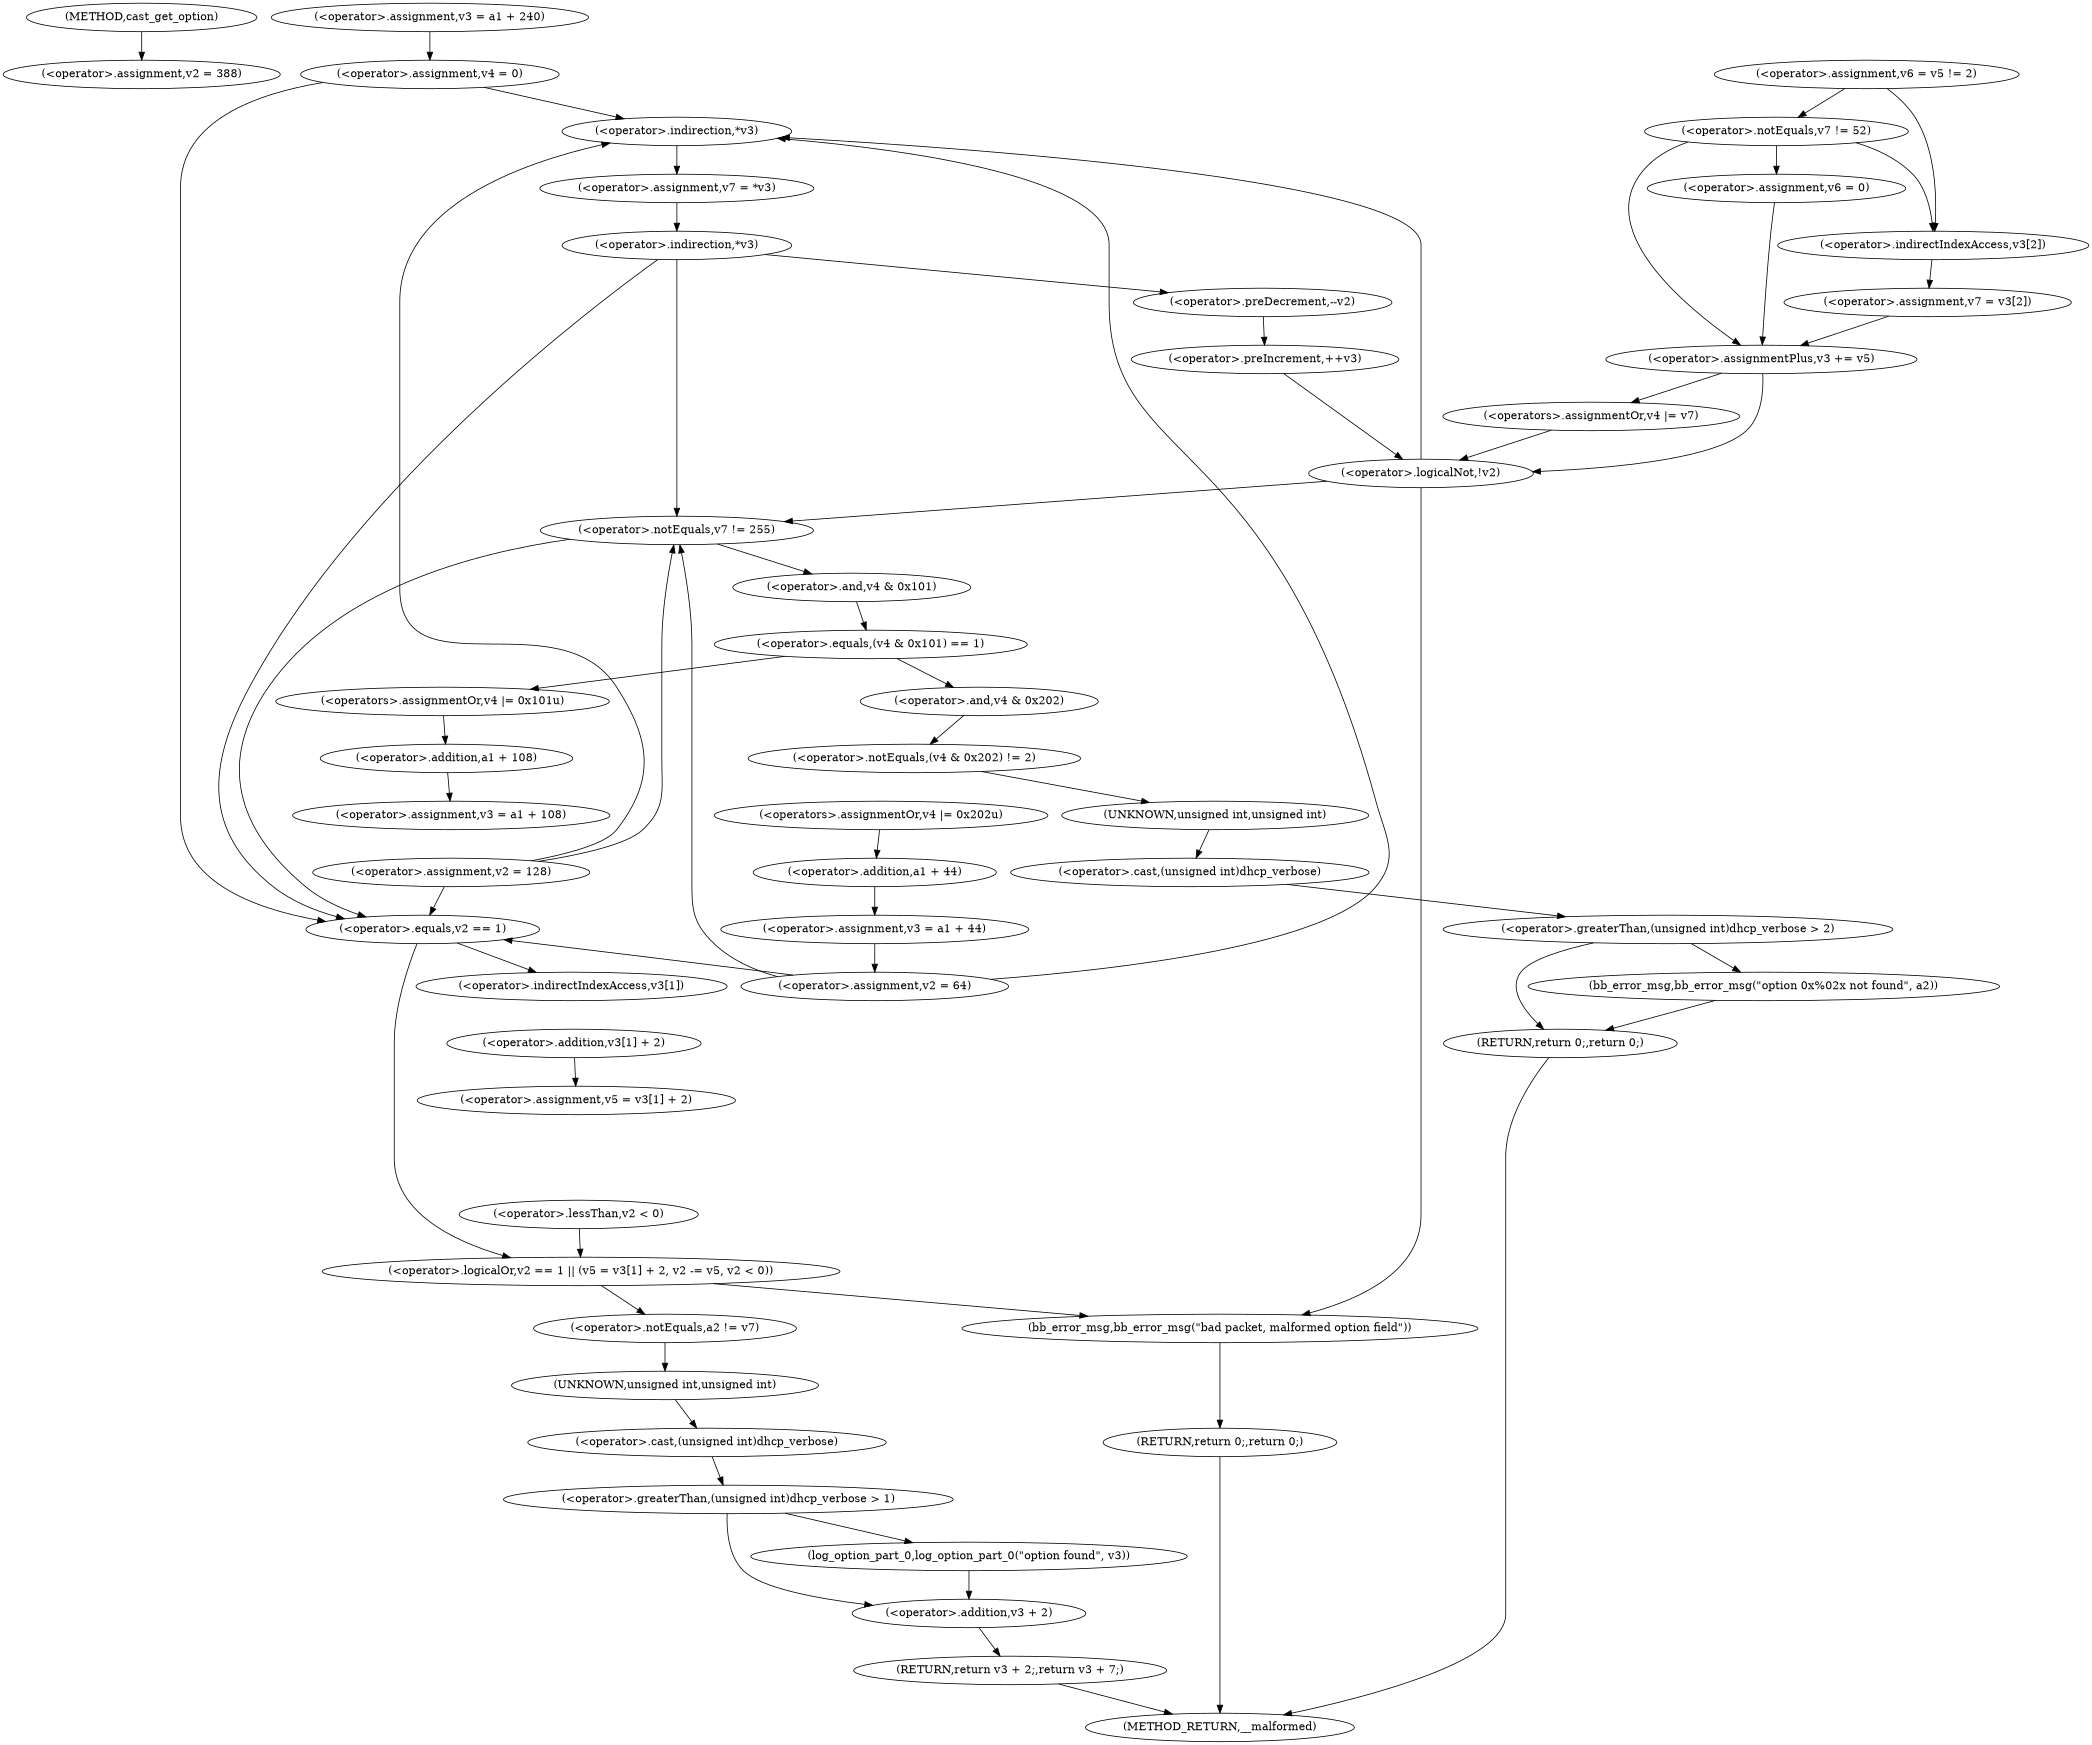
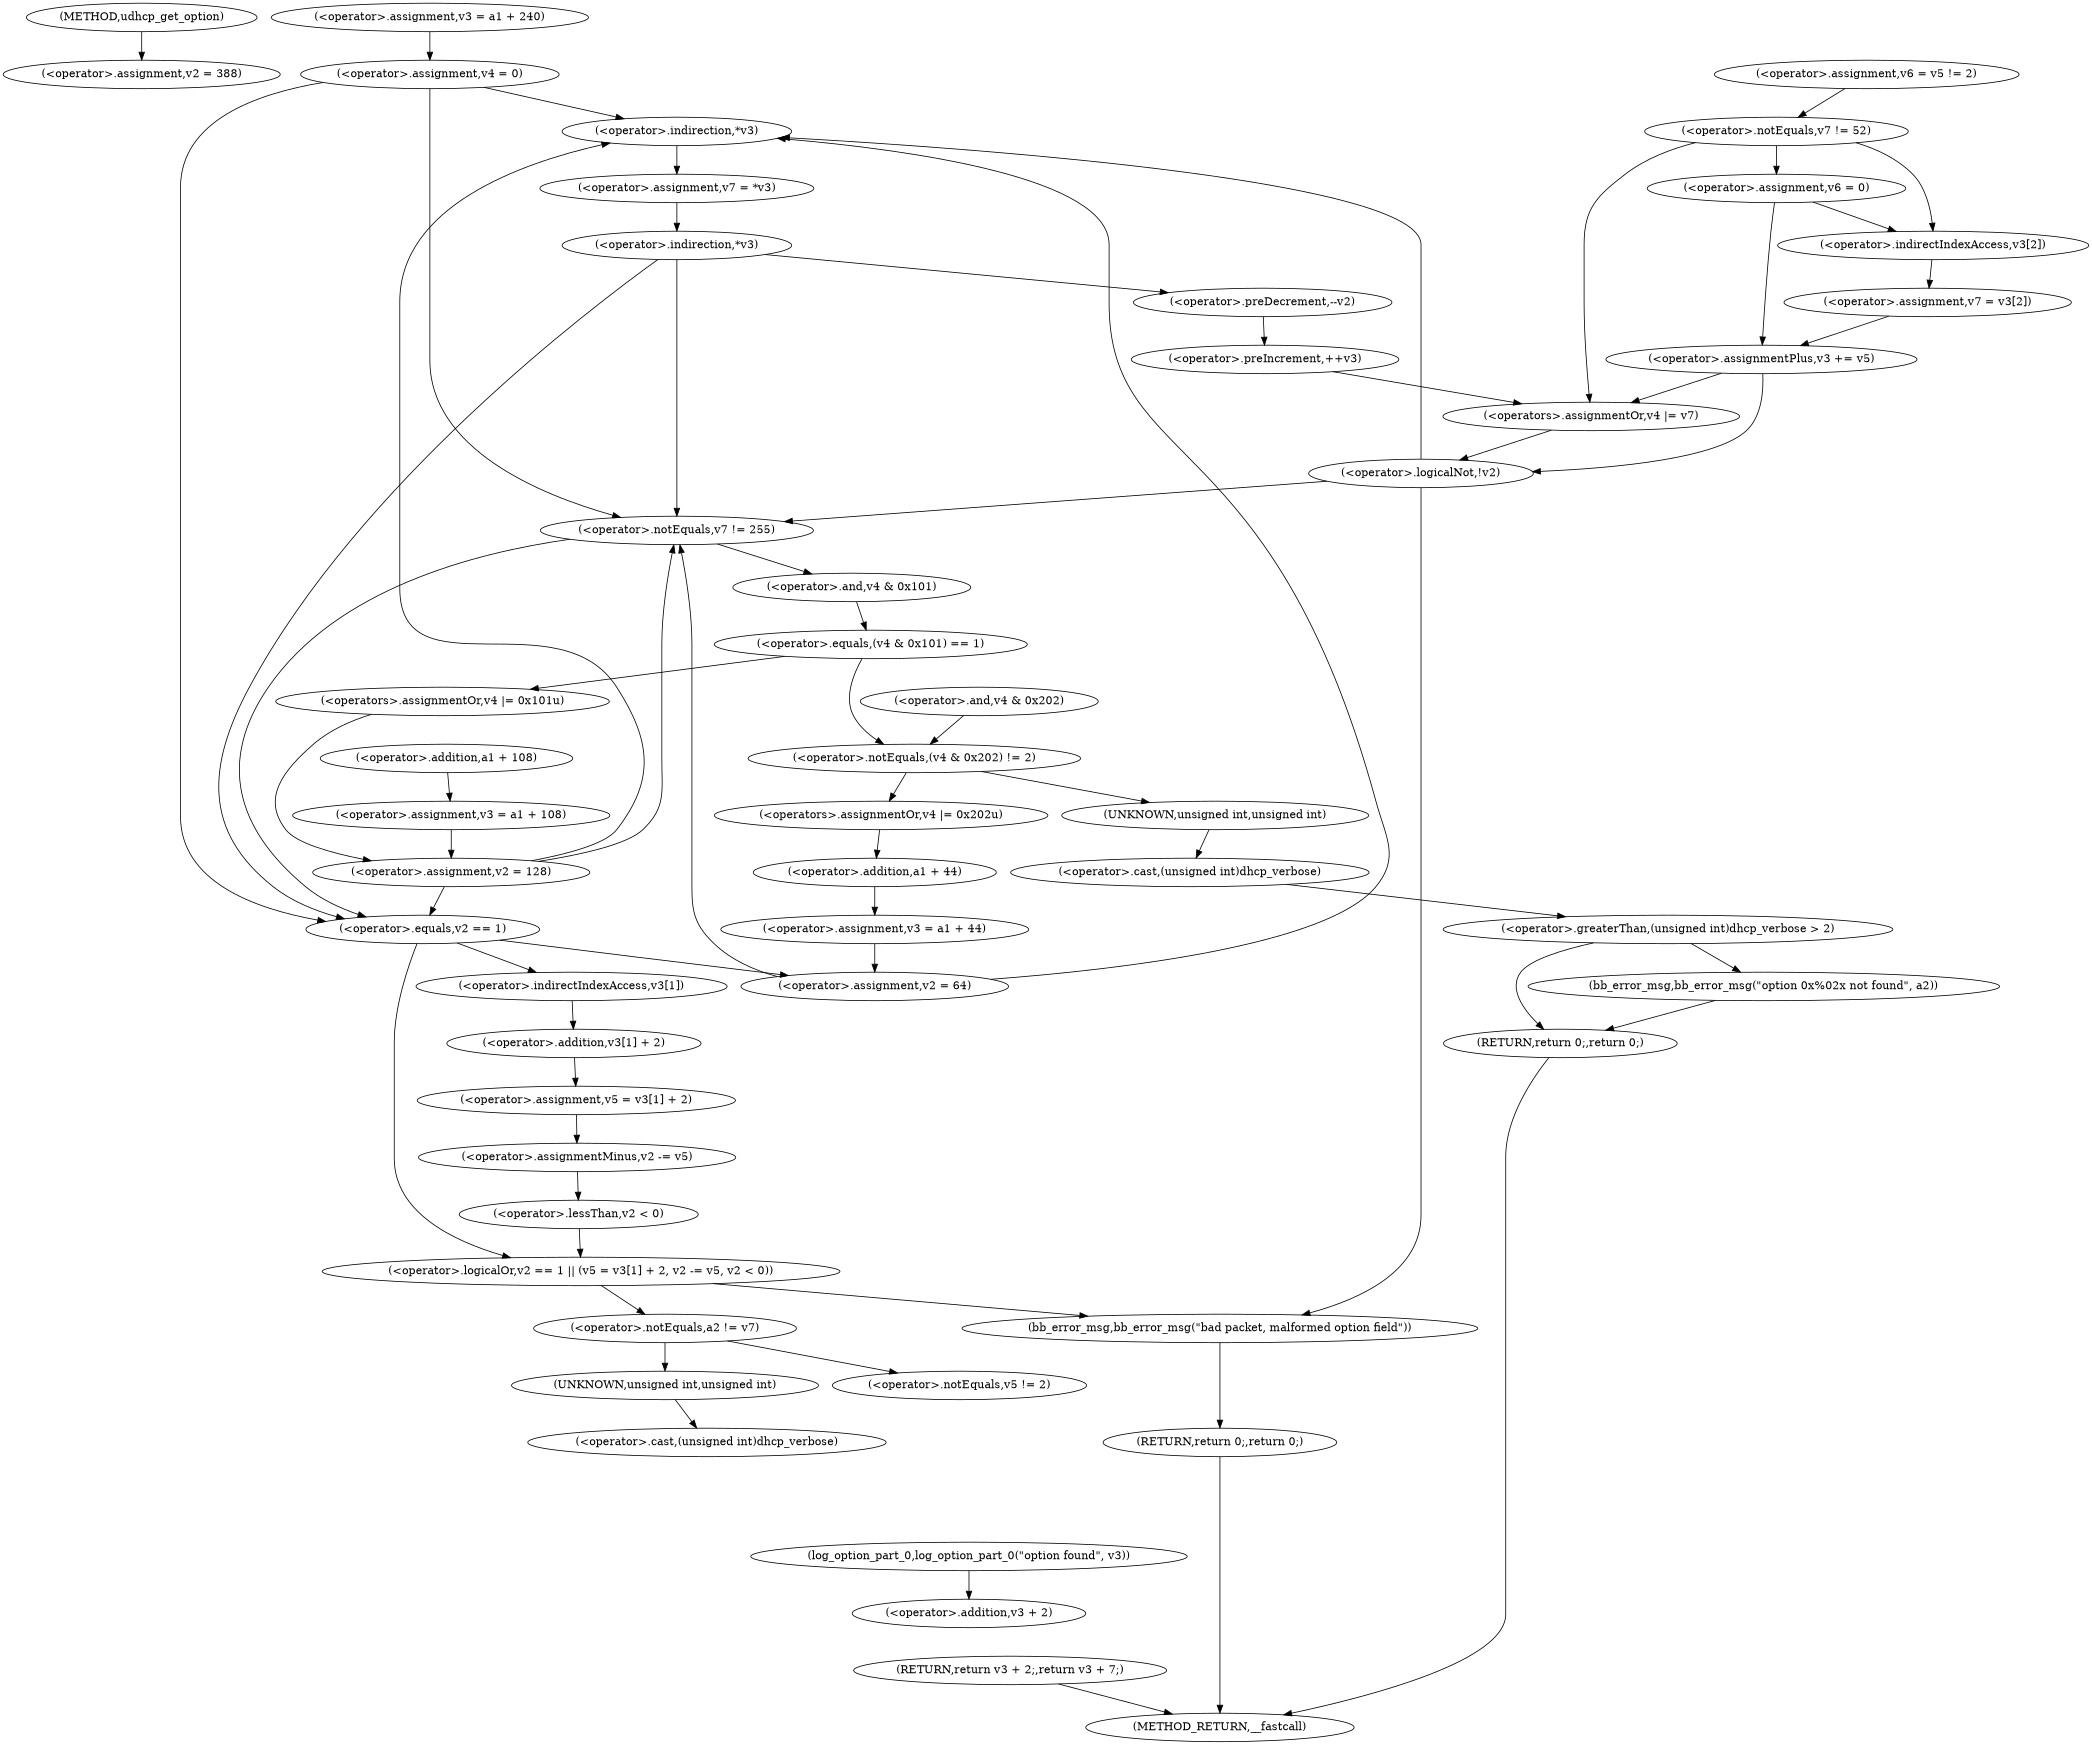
  digraph {
    n1 [label="(<operator>.assignment,v2 = 388)"]
    n2 [label="(<operator>.assignment,v3 = a1 + 240)"]
    n3 [label="(<operator>.assignment,v4 = 0)"]
    n4 [label="(<operator>.indirection,*v3)"]
    n5 [label="(<operator>.notEquals,v7 != 255)"]
    n6 [label="(<operator>.equals,v2 == 1)"]
    n7 [label="(<operator>.assignment,v7 = *v3)"]
    n8 [label="(<operator>.and,v4 & 0x101)"]
    n9 [label="(<operator>.logicalOr,v2 == 1 || (v5 = v3[1] + 2, v2 -= v5, v2 < 0))"]
    n10 [label="(<operator>.indirectIndexAccess,v3[1])"]
    n11 [label="(<operator>.indirection,*v3)"]
    n12 [label="(<operator>.preDecrement,--v2)"]
    n13 [label="(<operator>.preIncrement,++v3)"]
    n14 [label="(<operator>.logicalNot,!v2)"]
    n15 [label="(bb_error_msg,bb_error_msg(\"bad packet, malformed option field\"))"]
    n16 [label="(RETURN,return 0;,return 0;)"]
    n17 [label="(<operator>.equals,(v4 & 0x101) == 1)"]
    n18 [label="(<operators>.assignmentOr,v4 |= 0x101u)"]
    n19 [label="(<operator>.and,v4 & 0x202)"]
    n20 [label="(<operator>.addition,a1 + 108)"]
    n21 [label="(<operator>.notEquals,(v4 & 0x202) != 2)"]
    n22 [label="(<operator>.assignment,v3 = a1 + 108)"]
    n23 [label="(<operator>.assignment,v2 = 128)"]
    n24 [label="(UNKNOWN,unsigned int,unsigned int)"]
    n25 [label="(<operators>.assignmentOr,v4 |= 0x202u)"]
    n26 [label="(<operator>.cast,(unsigned int)dhcp_verbose)"]
    n27 [label="(<operator>.addition,a1 + 44)"]
    n28 [label="(<operator>.greaterThan,(unsigned int)dhcp_verbose > 2)"]
    n29 [label="(bb_error_msg,bb_error_msg(\"option 0x%02x not found\", a2))"]
    n30 [label="(RETURN,return 0;,return 0;)"]
-   n31 [label="(METHOD_RETURN,__malformed)"]
+   n31 [label="(METHOD_RETURN,__fastcall)"]
    n32 [label="(<operator>.assignment,v3 = a1 + 44)"]
    n33 [label="(<operator>.assignment,v2 = 64)"]
    n34 [label="(<operator>.notEquals,a2 != v7)"]
+   n35 [label="(<operator>.notEquals,v5 != 2)"]
    n36 [label="(UNKNOWN,unsigned int,unsigned int)"]
    n37 [label="(<operator>.addition,v3[1] + 2)"]
    n38 [label="(<operator>.assignment,v5 = v3[1] + 2)"]
+   n39 [label="(<operator>.assignmentMinus,v2 -= v5)"]
    n40 [label="(<operator>.lessThan,v2 < 0)"]
    n41 [label="(<operator>.cast,(unsigned int)dhcp_verbose)"]
    n42 [label="(<operator>.assignment,v6 = v5 != 2)"]
    n43 [label="(<operator>.notEquals,v7 != 52)"]
    n44 [label="(<operator>.assignment,v6 = 0)"]
    n45 [label="(<operator>.indirectIndexAccess,v3[2])"]
    n46 [label="(<operator>.assignmentPlus,v3 += v5)"]
    n47 [label="(<operator>.assignment,v7 = v3[2])"]
    n48 [label="(<operators>.assignmentOr,v4 |= v7)"]
-   n49 [label="(<operator>.greaterThan,(unsigned int)dhcp_verbose > 1)"]
    n50 [label="(log_option_part_0,log_option_part_0(\"option found\", v3))"]
    n51 [label="(<operator>.addition,v3 + 2)"]
    n52 [label="(RETURN,return v3 + 2;,return v3 + 7;)"]
-   n53 [label="(METHOD,cast_get_option)"]
+   n53 [label="(METHOD,udhcp_get_option)"]
    n2 -> n3
    n3 -> n4
+   n3 -> n5
    n3 -> n6
    n4 -> n7
    n5 -> n6
    n5 -> n8
    n6 -> n9
    n6 -> n10
    n7 -> n11
    n8 -> n17
    n9 -> n15
    n9 -> n34
+   n10 -> n37
    n11 -> n5
    n11 -> n6
    n11 -> n12
    n12 -> n13
-   n13 -> n14
+   n13 -> n48
    n14 -> n4
    n14 -> n5
    n14 -> n15
    n15 -> n16
    n16 -> n31
    n17 -> n18
-   n17 -> n19
-   n18 -> n20
+   n17 -> n21
+   n18 -> n23
    n19 -> n21
    n20 -> n22
    n21 -> n24
+   n21 -> n25
+   n22 -> n23
    n23 -> n4
    n23 -> n5
    n23 -> n6
    n24 -> n26
    n25 -> n27
    n26 -> n28
    n27 -> n32
    n28 -> n29
    n28 -> n30
    n29 -> n30
    n30 -> n31
    n32 -> n33
    n33 -> n4
    n33 -> n5
-   n33 -> n6
+   n6 -> n33
+   n34 -> n35
    n34 -> n36
    n36 -> n41
    n37 -> n38
+   n38 -> n39
+   n39 -> n40
    n40 -> n9
-   n41 -> n49
    n42 -> n43
    n43 -> n44
    n43 -> n45
-   n43 -> n46
-   n42 -> n45
+   n43 -> n48
+   n44 -> n45
    n44 -> n46
    n45 -> n47
    n46 -> n14
    n46 -> n48
    n47 -> n46
    n48 -> n14
-   n49 -> n50
-   n49 -> n51
    n50 -> n51
-   n51 -> n52
    n52 -> n31
    n53 -> n1
  }
